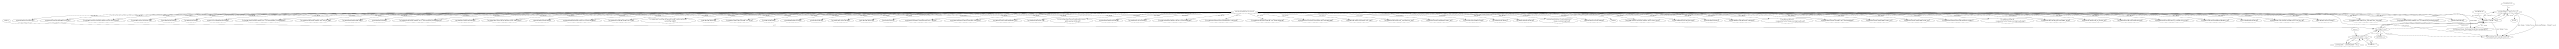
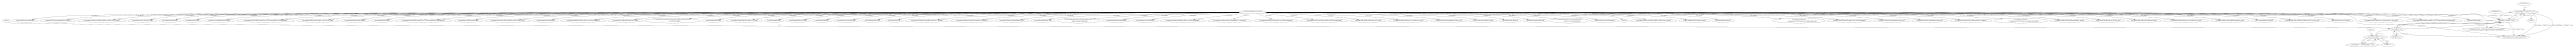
  digraph {
    fontname="Comic Neue"
    node [fontname="Comic Neue"]
    edge [fontname="Comic Neue"]
    n1 [label="(Call,assert(image != (Image *) NULL))"]
    n2 [label="(Call,image != (Image *) NULL)"]
    n3 [label="(Block,)"]
    n4 [label="(MethodReturn,static MagickBooleanType)"]
    n5 [label="(Call,(Image *) NULL)"]
    n6 [label="(Call,OpenBlob(image_info,image,WriteBinaryBlobMode,exception))"]
    n7 [label="(Identifier,NULL)"]
    n8 [label="(MethodParameterIn,Image *image)"]
    n9 [label="(Call,WriteBlobMSBShort(image,(unsigned short) image->colors))"]
    n10 [label="(Call,QuantizeImage(quantize_info,image))"]
    n11 [label="(Call,WriteBlobByte(image,0))"]
-   n12 [label="(Call,IsPaletteImage(image,&image->exception))"]
    n13 [label="(Call,WriteBlobByte(image,\n                ScaleQuantumToChar(image->colormap[count].blue)))"]
    n14 [label="(Call,WriteBlobByte(image,(unsigned char) transparentIndex))"]
    n15 [label="(Call,SeekBlob(image,currentOffset+12,SEEK_SET))"]
    n16 [label="(Call,SeekBlob(image,currentOffset+6,SEEK_SET))"]
    n17 [label="(Call,TransformImageColorspace(image,sRGBColorspace))"]
    n18 [label="(Call,WriteBlobByte(image,\n                ScaleQuantumToChar(image->colormap[count].green)))"]
    n19 [label="(Call,RemapImage(quantize_info,image,affinity_image))"]
    n20 [label="(Call,WriteBlob(image,bytes_per_row,one_row))"]
    n21 [label="(Call,SetImageStorageClass(image,DirectClass))"]
-   n22 [label="(Call,WriteBlobMSBLong(image,PALM_COMPRESSION_NONE))"]
+   n22 [label="(Call,WriteBlobByte(image,PALM_COMPRESSION_NONE))"]
    n23 [label="(Call,SeekBlob(image,currentOffset+offset,SEEK_SET))"]
    n24 [label="(Call,SyncNextImageInList(image))"]
    n25 [label="(Call,WriteBlobMSBShort(image,(unsigned short) bytes_per_row))"]
    n26 [label="(Call,WriteBlobMSBShort(image,0))"]
    n27 [label="(Call,WriteBlobByte(image,PALM_COMPRESSION_SCANLINE))"]
    n28 [label="(Call,WriteBlobByte(image,(unsigned char) ((31*transpix.red)/QuantumRange)))"]
    n29 [label="(Call,GetBlobSize(image))"]
    n30 [label="(Call,WriteBlobMSBShort(image,0))"]
    n31 [label="(Call,SeekBlob(image,currentOffset+10,RLE_SET))"]
    n32 [label="(Call,WriteBlobMSBShort(image,(unsigned short) image->columns))"]
    n33 [label="(Call,WriteBlobMSBShort(image, flags))"]
    n34 [label="(Call,WriteBlobByte(image,0))"]
    n35 [label="(Call,GetBlobSize(image))"]
    n36 [label="(Call,image=SyncNextImageInList(image))"]
    n37 [label="(Call,WriteBlobByte(image,(unsigned char) ((63*transpix.green)/QuantumRange)))"]
    n38 [label="(Call,WriteBlobByte(image,(unsigned char) bits_per_pixel))"]
    n39 [label="(Call,GetAuthenticIndexQueue(image))"]
    n40 [label="(Call,WriteBlobByte(image,0))"]
    n41 [label="(Call,WriteBlobByte(image,(unsigned char) ((31*transpix.blue)/QuantumRange)))"]
    n42 [label="(Call,SetImageType(image,PaletteType))"]
    n43 [label="(Call,WriteBlobMSBShort(image,(unsigned short) image->rows))"]
    n44 [label="(Call,WriteBlobByte(image,version))"]
    n45 [label="(Call,GetAuthenticPixels(image,0,y,image->columns,1,exception))"]
    n46 [label="(Call,WriteBlobByte(image,(unsigned char) byte))"]
    n47 [label="(Call,WriteBlobMSBShort(image,(unsigned short) (GetBlobSize(image)-\n          currentOffset-offset)))"]
    n48 [label="(Call,WriteBlobByte(image,5))"]
    n49 [label="(Call,WriteBlobByte(image,(unsigned char) count))"]
    n50 [label="(Call,GetBlobSize(image))"]
    n51 [label="(Call,GetNextImageInList(image))"]
    n52 [label="(Call,GetBlobSize(image))"]
    n53 [label="(Call,WriteBlobMSBShort(image,0))"]
    n54 [label="(Call,WriteBlobByte(image,5))"]
    n55 [label="(Call,CloseBlob(image))"]
    n56 [label="(Call,WriteBlob(image,tptr-tmpbuf,(unsigned byte *) tmpbuf))"]
    n57 [label="(Call,TransformImageColorspace(image,GRAYColorspace))"]
    n58 [label="(Call,SeekBlob(image,currentOffset,SEEK_SET))"]
    n59 [label="(Call,WriteBlobByte(image, byte))"]
    n60 [label="(Call,SetImageProgress(image,SaveImagesTag,scene++,\n      GetImageListLength(image)))"]
    n61 [label="(Call,GetAuthenticIndexQueue(image))"]
    n62 [label="(Call,WriteBlobMSBLong(image,0))"]
    n63 [label="(Call,GetAuthenticPixels(image,0,y,image->columns,1,exception))"]
    n64 [label="(Call,TransformImageColorspace(image,image->colorspace))"]
    n65 [label="(Call,WriteBlobByte(image,(unsigned char) transparentIndex))"]
    n66 [label="(Call,WriteBlobMSBShort(image,(unsigned short) nextDepthOffset))"]
    n67 [label="(Call,WriteBlobByte(image,(unsigned char) count))"]
    n68 [label="(Call,WriteBlobByte(image,PALM_COMPRESSION_RLE))"]
    n69 [label="(Call,SeekBlob(image,currentOffset+20,SEEK_SET))"]
    n70 [label="(Call,SortColormapByIntensity(image))"]
    n71 [label="(Call,WriteBlobByte(image,6))"]
    n72 [label="(Call,GetImageListLength(image))"]
    n73 [label="(Call,WriteBlobByte(image,ScaleQuantumToChar(\n                image->colormap[count].red)))"]
    n74 [label="(Call,WriteBlobMSBShort(image,flags))"]
    1000119
    n76 [label="(Call,(const ImageInfo *) NULL)"]
    n77 [label="(Call,image_info != (const ImageInfo *) NULL)"]
    n78 [label="(Identifier,NULL)"]
    n79 [label="(Identifier,image)"]
    n80 [label="(Identifier,image)"]
    1000166
    1000154
    n1 -> n2 [label="CFG: "]
    n1 -> n3 [label="AST: "]
    n1 -> n4 [label="DDG: image != (Image *) NULL"]
    n1 -> n4 [label="DDG: assert(image != (Image *) NULL)"]
    n2 -> n1 [label="AST: "]
    n2 -> n1 [label="DDG: image"]
    n2 -> n1 [label="DDG: (Image *) NULL"]
    n2 -> n4 [label="DDG: (Image *) NULL"]
    n2 -> n5 [label="CFG: "]
    n2 -> n6 [label="DDG: image"]
    n5 -> n2 [label="AST: "]
    n5 -> n2 [label="DDG: NULL"]
    n5 -> n4 [label="DDG: NULL"]
    n5 -> n7 [label="CFG: "]
    n7 -> n5 [label="AST: "]
    n8 -> n2 [label="DDG: image"]
    n8 -> n4 [label="DDG: image"]
    n8 -> n6 [label="DDG: image"]
    n8 -> n9 [label="DDG: image"]
    n8 -> n10 [label="DDG: image"]
    n8 -> n11 [label="DDG: image"]
-   n8 -> n12 [label="DDG: image"]
    n8 -> n13 [label="DDG: image"]
    n8 -> n14 [label="DDG: image"]
    n8 -> n15 [label="DDG: image"]
    n8 -> n16 [label="DDG: image"]
    n8 -> n17 [label="DDG: image"]
    n8 -> n18 [label="DDG: image"]
    n8 -> n19 [label="DDG: image"]
    n8 -> n20 [label="DDG: image"]
    n8 -> n21 [label="DDG: image"]
    n8 -> n22 [label="DDG: image"]
    n8 -> n23 [label="DDG: image"]
    n8 -> n24 [label="DDG: image"]
    n8 -> n25 [label="DDG: image"]
    n8 -> n26 [label="DDG: image"]
    n8 -> n27 [label="DDG: image"]
    n8 -> n28 [label="DDG: image"]
    n8 -> n29 [label="DDG: image"]
    n8 -> n30 [label="DDG: image"]
    n8 -> n31 [label="DDG: image"]
    n8 -> n32 [label="DDG: image"]
    n8 -> n33 [label="DDG: image"]
    n8 -> n34 [label="DDG: image"]
    n8 -> n35 [label="DDG: image"]
    n8 -> n36 [label="DDG: image"]
    n8 -> n37 [label="DDG: image"]
    n8 -> n38 [label="DDG: image"]
    n8 -> n39 [label="DDG: image"]
    n8 -> n40 [label="DDG: image"]
    n8 -> n41 [label="DDG: image"]
    n8 -> n42 [label="AST: image"]
    n8 -> n43 [label="DDG: image"]
    n8 -> n44 [label="CFG: image"]
    n8 -> n45 [label="DDG: image"]
    n8 -> n46 [label="DDG: image"]
    n8 -> n47 [label="DDG: image"]
    n8 -> n48 [label="DDG: image"]
    n8 -> n49 [label="DDG: image"]
    n8 -> n50 [label="DDG: image"]
    n8 -> n51 [label="DDG: image"]
    n8 -> n52 [label="DDG: image"]
    n8 -> n53 [label="DDG: image"]
    n8 -> n54 [label="DDG: image"]
    n8 -> n55 [label="DDG: image"]
    n8 -> n56 [label="DDG: image"]
    n8 -> n57 [label="DDG: image"]
    n8 -> n58 [label="DDG: image"]
    n8 -> n59 [label="DDG: image"]
    n8 -> n60 [label="DDG: image"]
    n8 -> n61 [label="DDG: image"]
    n8 -> n62 [label="DDG: image"]
    n8 -> n63 [label="DDG: image"]
    n8 -> n64 [label="DDG: NULL"]
    n8 -> n65 [label="DDG: image"]
    n8 -> n66 [label="DDG: image"]
    n8 -> n67 [label="DDG: image"]
    n8 -> n68 [label="DDG: image"]
    n8 -> n69 [label="DDG: image"]
    n8 -> n70 [label="DDG: image"]
    n8 -> n71 [label="DDG: image"]
    n8 -> n72 [label="DDG: image"]
    n8 -> n73 [label="DDG: image"]
    n8 -> n74 [label="DDG: image"]
    n8 -> 1000119 [label="AST: "]
-   n76 -> n5 [label="DDG: NULL"]
+   n5 -> n76 [label="DDG: NULL"]
    n76 -> n77 [label="AST: "]
    n76 -> n77 [label="DDG: NULL"]
    n76 -> n78 [label="CFG: "]
    n77 -> n76 [label="CFG: "]
    n78 -> n76 [label="AST: "]
    n79 -> n1 [label="CFG: "]
    n80 -> n2 [label="AST: "]
    1000166 -> n5 [label="AST: "]
    1000154 -> n76 [label="AST: "]
  }
